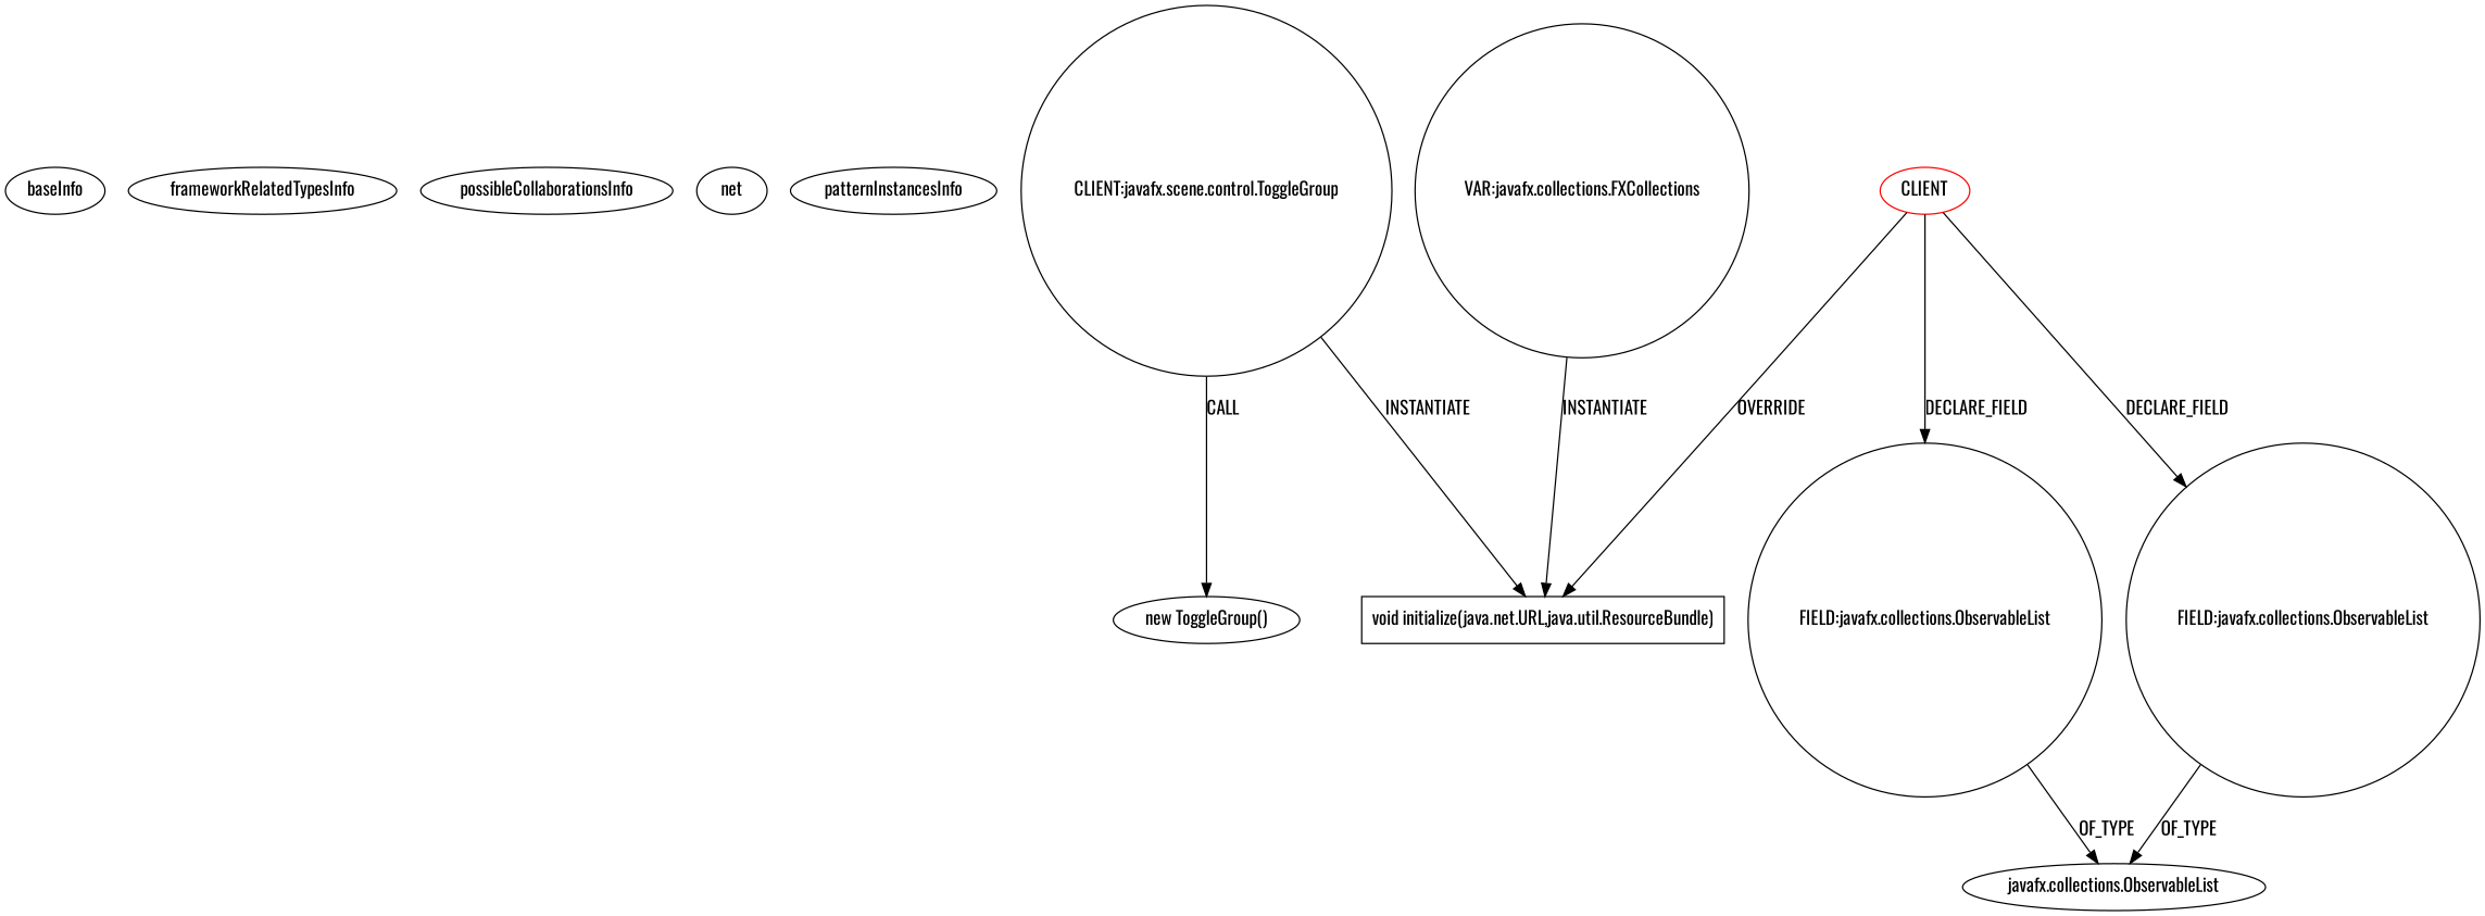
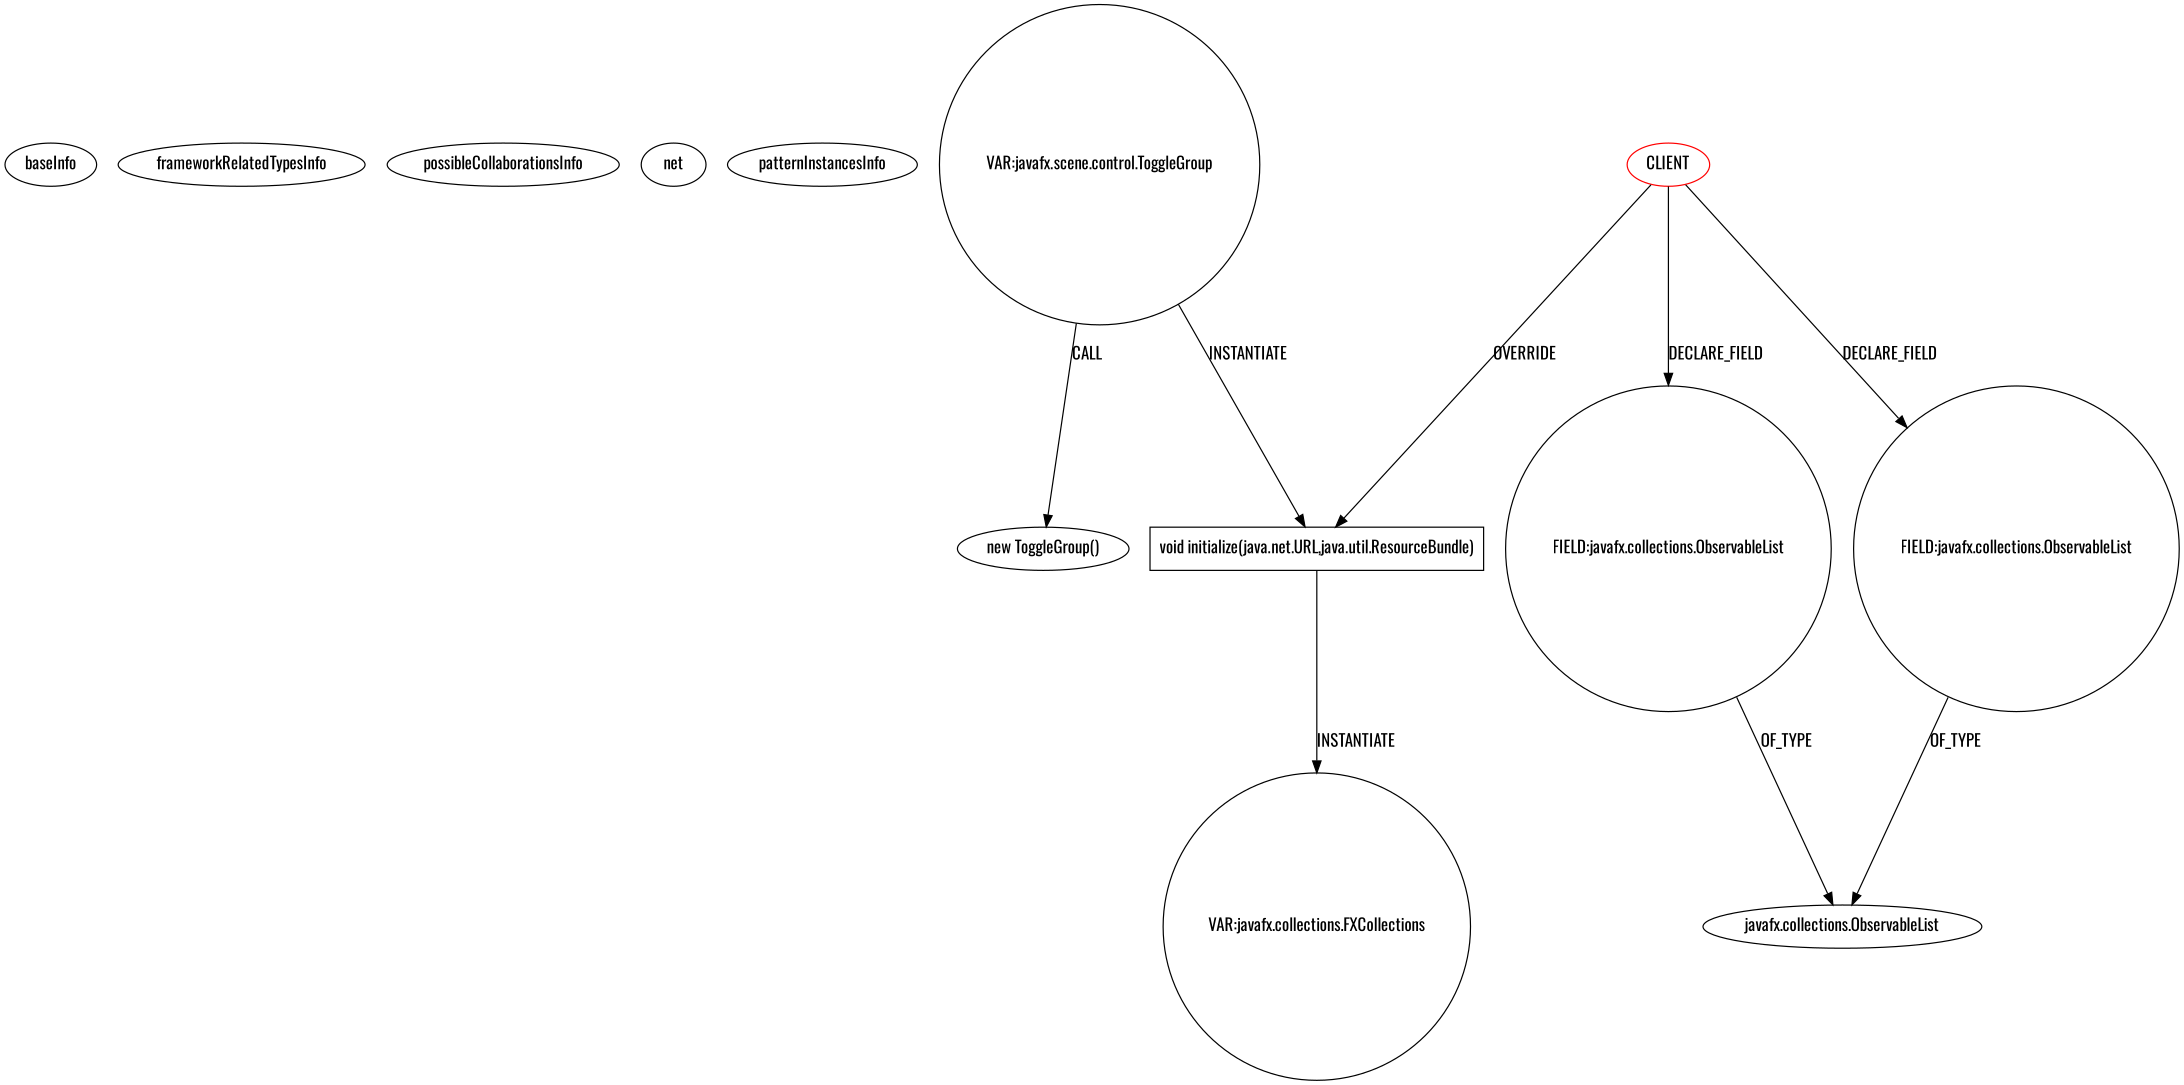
  digraph {
    fontname=Oswald
    node [fontname=Oswald isFrameworkType=false]
    edge [fontname=Oswald]
    baseInfo [category=pattern graphId=2526 isAnonymous=false possibleRelation=false isFrameworkType=""]
    frameworkRelatedTypesInfo [isFrameworkType=""]
    possibleCollaborationsInfo [isFrameworkType=""]
    n4 [frequency=2.0 label=net patternRootClient=0 isFrameworkType=""]
    patternInstancesInfo [0="killjoy64-Scouting~/killjoy64-Scouting/Scouting-master/Robotics Scouting Client/src/org/petoskeypaladins/scouting/client/Controller.java~Controller~3456" 1="bianconejo-CEFX~/bianconejo-CEFX/CEFX-master/src/cefx/CECommandeController.java~CECommandeController~2084" isFrameworkType=""]
    n6 [label="new ToggleGroup()" vertexType=CONSTRUCTOR_CALL]
-   n7 [label="CLIENT:javafx.scene.control.ToggleGroup" shape=circle vertexType=VARIABLE_EXPRESION]
+   n7 [label="VAR:javafx.scene.control.ToggleGroup" shape=circle vertexType=VARIABLE_EXPRESION]
    n8 [label="void initialize(java.net.URL,java.util.ResourceBundle)" shape=box vertexType=OVERRIDING_METHOD_DECLARATION]
    n9 [label="VAR:javafx.collections.FXCollections" shape=circle vertexType=VARIABLE_EXPRESION]
    n10 [color=red label=CLIENT vertexType=ROOT_CLIENT_CLASS_DECLARATION]
    n11 [label="FIELD:javafx.collections.ObservableList" shape=circle vertexType=FIELD_DECLARATION]
    n12 [label="FIELD:javafx.collections.ObservableList" shape=circle vertexType=FIELD_DECLARATION]
    n13 [label="javafx.collections.ObservableList" vertexType=FRAMEWORK_INTERFACE_TYPE]
    n7 -> n6 [label=CALL]
    n7 -> n8 [label=INSTANTIATE]
-   n9 -> n8 [label=INSTANTIATE]
+   n8 -> n9 [label=INSTANTIATE]
    n10 -> n8 [label=OVERRIDE]
    n10 -> n11 [label=DECLARE_FIELD]
    n10 -> n12 [label=DECLARE_FIELD]
    n11 -> n13 [label=OF_TYPE]
    n12 -> n13 [label=OF_TYPE]
  }
